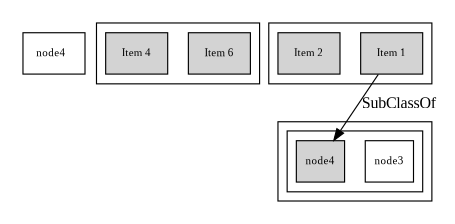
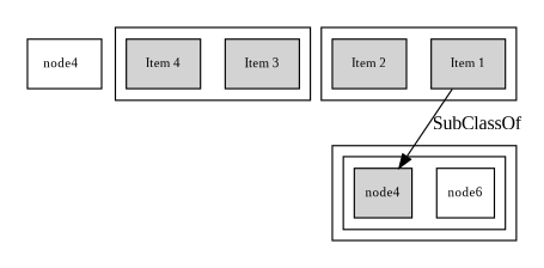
  digraph {
    color=white
    compound=true
    fontname="Liberation Serif"
    fontsize=10
    node [fontname="Liberation Serif" fontsize=10 shape=record style=filled]
    "Item 1"
    "Item 2"
-   "Item 3" [label="Item 6"]
+   "Item 3"
    "Item 4"
-   node3 [fillcolor=white width=0.5]
+   node3 [fillcolor=white width=0.5 label=node6]
    node4 [fillcolor=lightgrey width=0.5]
    "node4  " [style=""]
    subgraph cluster_1 {
      "node4  "
      subgraph cluster_2 {
        color=black
        "Item 1"
        "Item 2"
      }
      subgraph cluster_3 {
        color=black
        "Item 3"
        "Item 4"
      }
      subgraph cluster_4 {
        color=black
        subgraph cluster_5 {
          color=black
          node3
          node4
        }
      }
    }
    "Item 1" -> node4 [label=SubClassOf fontname="Liberation Serif"]
  }
